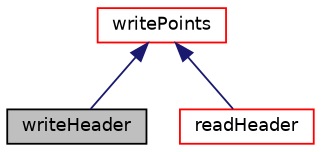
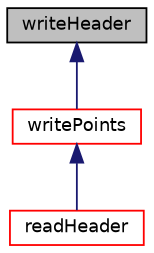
  digraph {
    rankdir=TB
    node [color=red fontname=Helvetica fontsize=10 shape=record]
    edge [color=midnightblue dir=back fontname=Helvetica fontsize=10 labelfontname=Helvetica labelfontsize=10 style=solid]
    n1 [color=black fillcolor=grey75 fontcolor=black height=0.2 label=writeHeader style=filled width=0.4]
    n2 [height=0.2 label=writePoints width=0.4]
    n3 [height=0.2 label=readHeader width=0.4]
-   n2 -> n1
+   n1 -> n2
    n2 -> n3
  }
